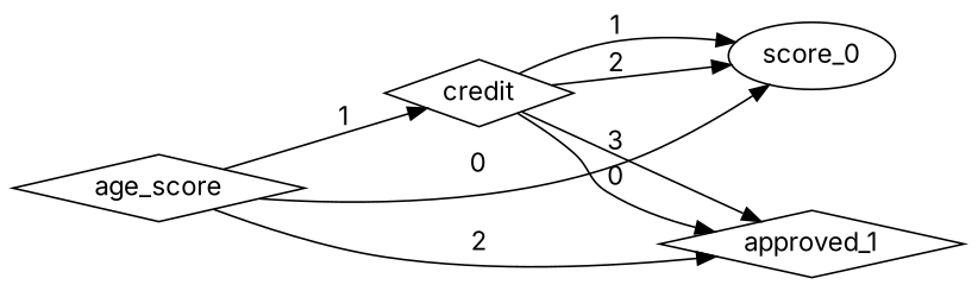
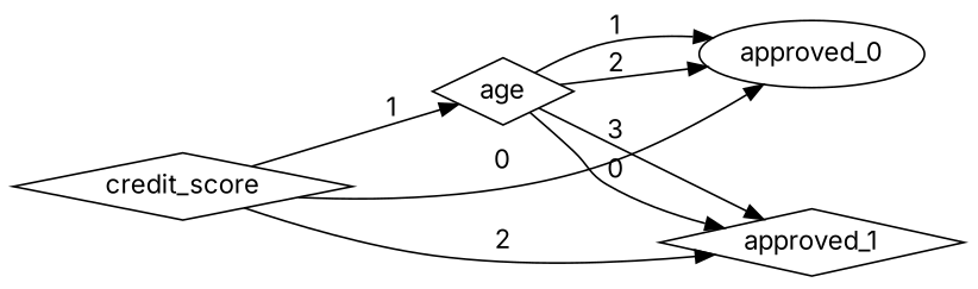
  digraph {
    fontname=Inter
    rankdir=LR
    node [fontname=Inter shape=diamond]
    edge [fontname=Inter]
    n1 [label=approved_1]
-   n2 [label=score_0 shape=""]
-   n3 [label=credit]
-   n4 [label=age_score]
+   n2 [label=approved_0 shape=""]
+   n3 [label=age]
+   n4 [label=credit_score]
    n3 -> n1 [label=3]
    n3 -> n1 [label=0]
    n3 -> n2 [label=2]
    n3 -> n2 [label=1]
    n4 -> n1 [label=2]
    n4 -> n2 [label=0]
    n4 -> n3 [label=1]
  }
